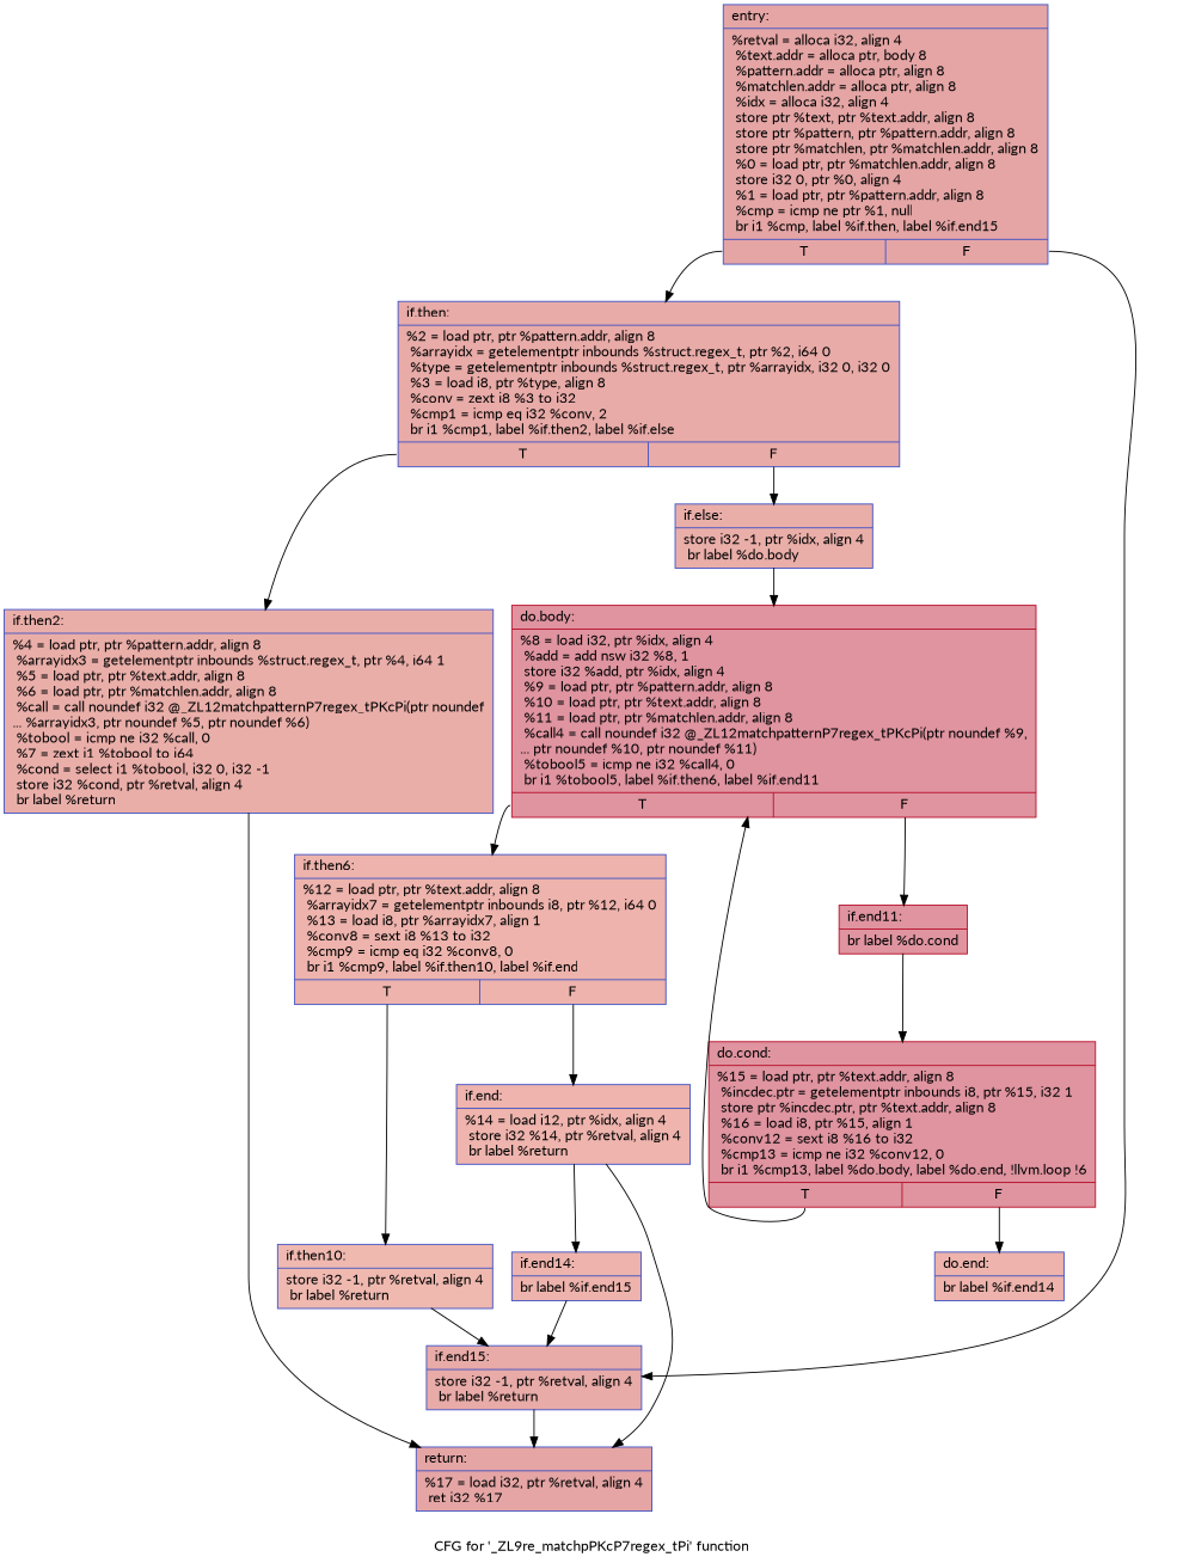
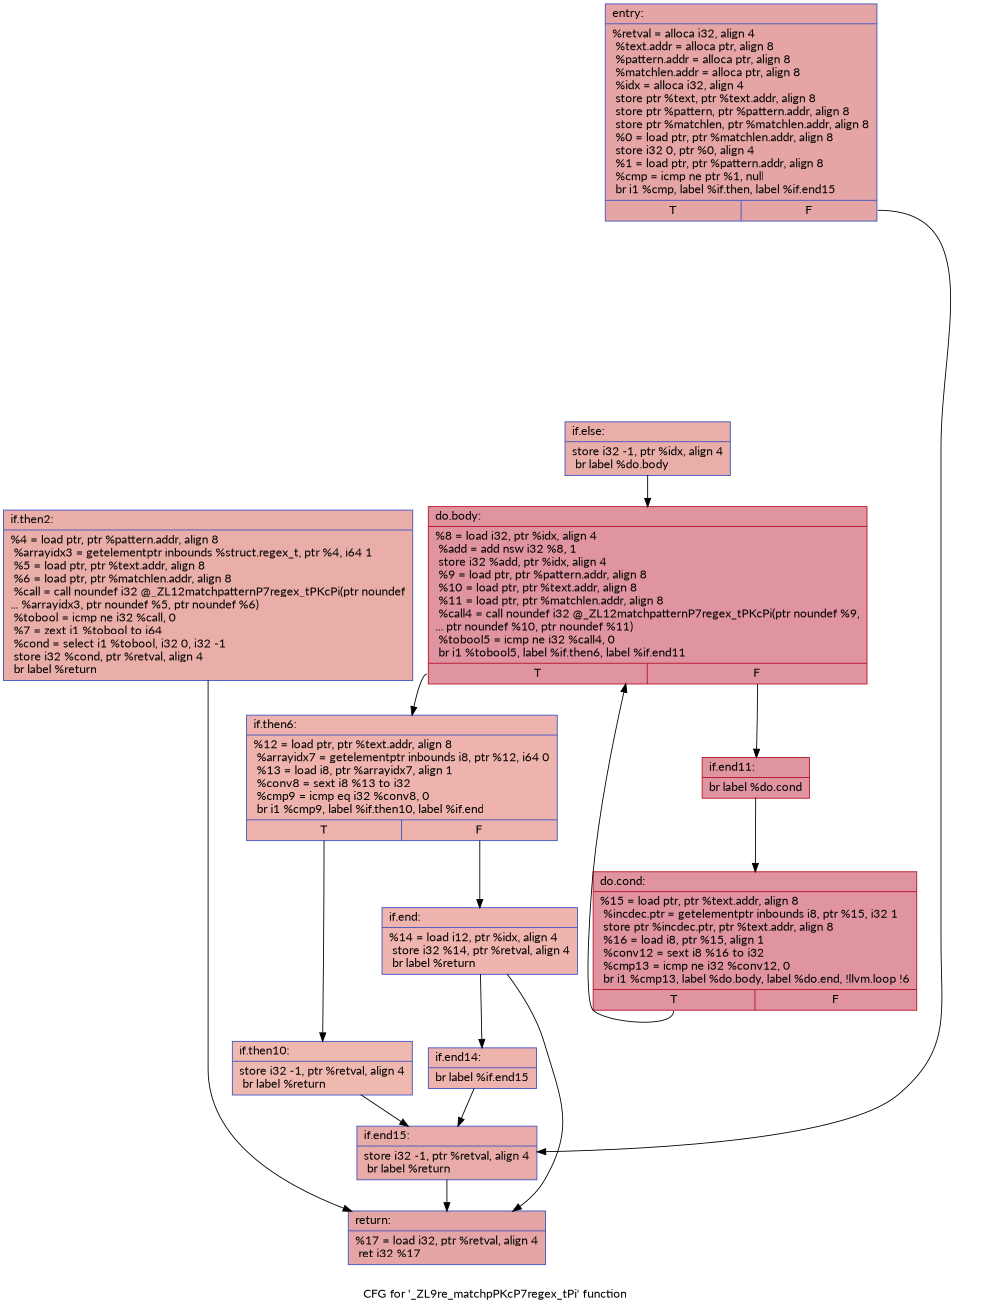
  digraph {
    fontname=Lato
    label="CFG for '_ZL9re_matchpPKcP7regex_tPi' function"
    node [color="#3d50c3ff" fillcolor="#b70d2870" fontname=Lato shape=record style=filled]
    edge [fontname=Lato]
-   n1 [fillcolor="#c5333470" label="{entry:\l|  %retval = alloca i32, align 4\l  %text.addr = alloca ptr, body 8\l  %pattern.addr = alloca ptr, align 8\l  %matchlen.addr = alloca ptr, align 8\l  %idx = alloca i32, align 4\l  store ptr %text, ptr %text.addr, align 8\l  store ptr %pattern, ptr %pattern.addr, align 8\l  store ptr %matchlen, ptr %matchlen.addr, align 8\l  %0 = load ptr, ptr %matchlen.addr, align 8\l  store i32 0, ptr %0, align 4\l  %1 = load ptr, ptr %pattern.addr, align 8\l  %cmp = icmp ne ptr %1, null\l  br i1 %cmp, label %if.then, label %if.end15\l|{<s0>T|<s1>F}}"]
-   n2 [fillcolor="#cc403a70" label="{if.then:\l|  %2 = load ptr, ptr %pattern.addr, align 8\l  %arrayidx = getelementptr inbounds %struct.regex_t, ptr %2, i64 0\l  %type = getelementptr inbounds %struct.regex_t, ptr %arrayidx, i32 0, i32 0\l  %3 = load i8, ptr %type, align 8\l  %conv = zext i8 %3 to i32\l  %cmp1 = icmp eq i32 %conv, 2\l  br i1 %cmp1, label %if.then2, label %if.else\l|{<s0>T|<s1>F}}"]
+   n1 [fillcolor="#c5333470" label="{entry:\l|  %retval = alloca i32, align 4\l  %text.addr = alloca ptr, align 8\l  %pattern.addr = alloca ptr, align 8\l  %matchlen.addr = alloca ptr, align 8\l  %idx = alloca i32, align 4\l  store ptr %text, ptr %text.addr, align 8\l  store ptr %pattern, ptr %pattern.addr, align 8\l  store ptr %matchlen, ptr %matchlen.addr, align 8\l  %0 = load ptr, ptr %matchlen.addr, align 8\l  store i32 0, ptr %0, align 4\l  %1 = load ptr, ptr %pattern.addr, align 8\l  %cmp = icmp ne ptr %1, null\l  br i1 %cmp, label %if.then, label %if.end15\l|{<s0>T|<s1>F}}"]
    n3 [fillcolor="#cc403a70" label="{if.end15:\l|  store i32 -1, ptr %retval, align 4\l  br label %return\l}"]
    n4 [fillcolor="#d0473d70" label="{if.then2:\l|  %4 = load ptr, ptr %pattern.addr, align 8\l  %arrayidx3 = getelementptr inbounds %struct.regex_t, ptr %4, i64 1\l  %5 = load ptr, ptr %text.addr, align 8\l  %6 = load ptr, ptr %matchlen.addr, align 8\l  %call = call noundef i32 @_ZL12matchpatternP7regex_tPKcPi(ptr noundef\l... %arrayidx3, ptr noundef %5, ptr noundef %6)\l  %tobool = icmp ne i32 %call, 0\l  %7 = zext i1 %tobool to i64\l  %cond = select i1 %tobool, i32 0, i32 -1\l  store i32 %cond, ptr %retval, align 4\l  br label %return\l}"]
    n5 [fillcolor="#d0473d70" label="{if.else:\l|  store i32 -1, ptr %idx, align 4\l  br label %do.body\l}"]
    n6 [fillcolor="#c5333470" label="{return:\l|  %17 = load i32, ptr %retval, align 4\l  ret i32 %17\l}"]
    n7 [color="#b70d28ff" label="{do.body:\l|  %8 = load i32, ptr %idx, align 4\l  %add = add nsw i32 %8, 1\l  store i32 %add, ptr %idx, align 4\l  %9 = load ptr, ptr %pattern.addr, align 8\l  %10 = load ptr, ptr %text.addr, align 8\l  %11 = load ptr, ptr %matchlen.addr, align 8\l  %call4 = call noundef i32 @_ZL12matchpatternP7regex_tPKcPi(ptr noundef %9,\l... ptr noundef %10, ptr noundef %11)\l  %tobool5 = icmp ne i32 %call4, 0\l  br i1 %tobool5, label %if.then6, label %if.end11\l|{<s0>T|<s1>F}}"]
    n8 [fillcolor="#d6524470" label="{if.then6:\l|  %12 = load ptr, ptr %text.addr, align 8\l  %arrayidx7 = getelementptr inbounds i8, ptr %12, i64 0\l  %13 = load i8, ptr %arrayidx7, align 1\l  %conv8 = sext i8 %13 to i32\l  %cmp9 = icmp eq i32 %conv8, 0\l  br i1 %cmp9, label %if.then10, label %if.end\l|{<s0>T|<s1>F}}"]
    n9 [color="#b70d28ff" label="{if.end11:\l|  br label %do.cond\l}"]
    n10 [fillcolor="#de614d70" label="{if.then10:\l|  store i32 -1, ptr %retval, align 4\l  br label %return\l}"]
    n11 [fillcolor="#d8564670" label="{if.end:\l|  %14 = load i12, ptr %idx, align 4\l  store i32 %14, ptr %retval, align 4\l  br label %return\l}"]
    n12 [color="#b70d28ff" label="{do.cond:\l|  %15 = load ptr, ptr %text.addr, align 8\l  %incdec.ptr = getelementptr inbounds i8, ptr %15, i32 1\l  store ptr %incdec.ptr, ptr %text.addr, align 8\l  %16 = load i8, ptr %15, align 1\l  %conv12 = sext i8 %16 to i32\l  %cmp13 = icmp ne i32 %conv12, 0\l  br i1 %cmp13, label %do.body, label %do.end, !llvm.loop !6\l|{<s0>T|<s1>F}}"]
    n13 [fillcolor="#d6524470" label="{if.end14:\l|  br label %if.end15\l}"]
-   n14 [fillcolor="#d6524470" label="{do.end:\l|  br label %if.end14\l}"]
-   n1 -> n2 [tailport=s0]
    n1 -> n3 [tailport=s1]
-   n2 -> n4 [tailport=s0]
-   n2 -> n5 [tailport=s1]
    n3 -> n6
    n4 -> n6
    n5 -> n7
    n7 -> n8 [tailport=s0]
    n7 -> n9 [tailport=s1]
    n8 -> n10 [tailport=s0]
    n8 -> n11 [tailport=s1]
    n9 -> n12
    n10 -> n3
    n11 -> n6
    n11 -> n13
    n12 -> n7 [tailport=s0]
-   n12 -> n14 [tailport=s1]
    n13 -> n3
  }
